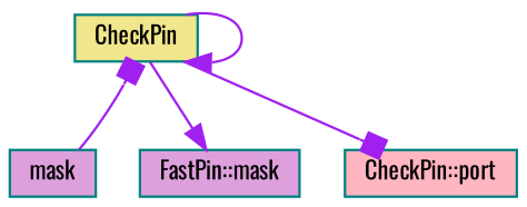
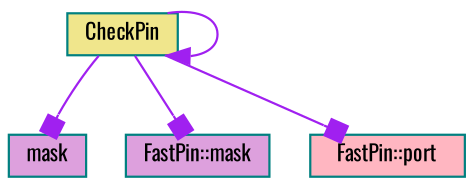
  digraph {
    fontname=Oswald
    rankdir=TB
    node [color=teal fillcolor=plum fontname=Oswald fontsize=10 shape=box style=filled]
    edge [arrowhead=normal color=purple fontname=Oswald fontsize=10 labelfontname=Helvetica labelfontsize=10 style=solid]
    n1 [fillcolor=khaki fontcolor=black height=0.2 label=CheckPin width=0.4]
    n2 [height=0.2 label=mask width=0.4]
    n3 [height=0.2 label="FastPin::mask" width=0.4]
-   n4 [fillcolor=lightpink height=0.2 label="CheckPin::port" width=0.4]
+   n4 [fillcolor=lightpink height=0.2 label="FastPin::port" width=0.4]
    n1 -> n1
-   n2 -> n1 [arrowhead=box]
-   n1 -> n3
+   n1 -> n2 [arrowhead=box]
+   n1 -> n3 [arrowhead=box]
    n1 -> n4 [arrowhead=box]
  }
